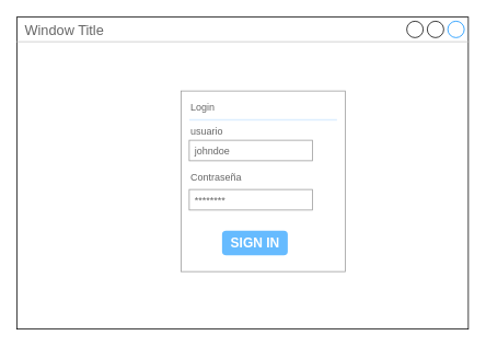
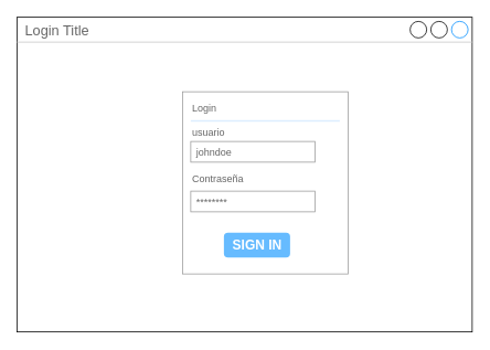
  <mxCell id="0" />
  <mxCell id="1" parent="0" />
- <mxCell id="2" value="Window Title" style="strokeWidth=1;shadow=0;dashed=0;align=center;html=1;shape=mxgraph.mockup.containers.window;align=left;verticalAlign=top;spacingLeft=8;strokeColor2=#008cff;strokeColor3=#c4c4c4;fontColor=#666666;mainText=;fontSize=17;labelBackgroundColor=none;" vertex="1" parent="1"><mxGeometry x="20" y="20" width="550" height="380" as="geometry" /></mxCell>
+ <mxCell id="2" value="Login Title" style="strokeWidth=1;shadow=0;dashed=0;align=center;html=1;shape=mxgraph.mockup.containers.window;align=left;verticalAlign=top;spacingLeft=8;strokeColor2=#008cff;strokeColor3=#c4c4c4;fontColor=#666666;mainText=;fontSize=17;labelBackgroundColor=none;" vertex="1" parent="1"><mxGeometry x="20" y="20" width="550" height="380" as="geometry" /></mxCell>
  <mxCell id="3" value="" style="strokeWidth=1;shadow=0;dashed=0;align=center;html=1;shape=mxgraph.mockup.forms.rrect;rSize=0;strokeColor=#999999;fillColor=#ffffff;" vertex="1" parent="1"><mxGeometry x="220" y="110" width="200" height="220" as="geometry" /></mxCell>
  <mxCell id="4" value="Login" style="strokeWidth=1;shadow=0;dashed=0;align=center;html=1;shape=mxgraph.mockup.forms.anchor;fontSize=12;fontColor=#666666;align=left;resizeWidth=1;spacingLeft=0;" vertex="1" parent="3"><mxGeometry width="100" height="20" relative="1" as="geometry"><mxPoint x="10" y="10" as="offset" /></mxGeometry></mxCell>
  <mxCell id="5" value="" style="shape=line;strokeColor=#ddeeff;strokeWidth=2;html=1;resizeWidth=1;" vertex="1" parent="3"><mxGeometry width="180" height="10" relative="1" as="geometry"><mxPoint x="10" y="30" as="offset" /></mxGeometry></mxCell>
  <mxCell id="6" value="usuario" style="strokeWidth=1;shadow=0;dashed=0;align=center;html=1;shape=mxgraph.mockup.forms.anchor;fontSize=12;fontColor=#666666;align=left;resizeWidth=1;spacingLeft=0;" vertex="1" parent="3"><mxGeometry width="100" height="20" relative="1" as="geometry"><mxPoint x="10" y="40" as="offset" /></mxGeometry></mxCell>
  <mxCell id="7" value="johndoe" style="strokeWidth=1;shadow=0;dashed=0;align=center;html=1;shape=mxgraph.mockup.forms.rrect;rSize=0;strokeColor=#999999;fontColor=#666666;align=left;spacingLeft=5;resizeWidth=1;" vertex="1" parent="3"><mxGeometry width="150" height="25" relative="1" as="geometry"><mxPoint x="10" y="60" as="offset" /></mxGeometry></mxCell>
  <mxCell id="8" value="Contraseña" style="strokeWidth=1;shadow=0;dashed=0;align=center;html=1;shape=mxgraph.mockup.forms.anchor;fontSize=12;fontColor=#666666;align=left;resizeWidth=1;spacingLeft=0;" vertex="1" parent="3"><mxGeometry width="100" height="20" relative="1" as="geometry"><mxPoint x="10" y="95" as="offset" /></mxGeometry></mxCell>
  <mxCell id="9" value="********" style="strokeWidth=1;shadow=0;dashed=0;align=center;html=1;shape=mxgraph.mockup.forms.rrect;rSize=0;strokeColor=#999999;fontColor=#666666;align=left;spacingLeft=5;resizeWidth=1;" vertex="1" parent="3"><mxGeometry width="150" height="25" relative="1" as="geometry"><mxPoint x="10" y="120" as="offset" /></mxGeometry></mxCell>
  <mxCell id="10" value="SIGN IN" style="strokeWidth=1;shadow=0;dashed=0;align=center;html=1;shape=mxgraph.mockup.forms.rrect;rSize=5;strokeColor=none;fontColor=#ffffff;fillColor=#66bbff;fontSize=16;fontStyle=1;" vertex="1" parent="3"><mxGeometry y="1" width="80" height="30" relative="1" as="geometry"><mxPoint x="50" y="-50" as="offset" /></mxGeometry></mxCell>
